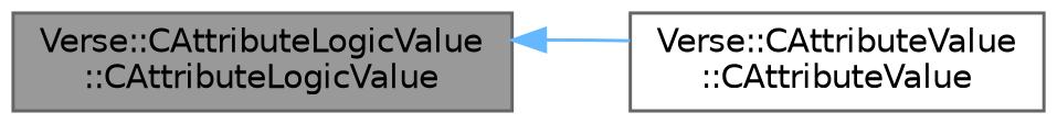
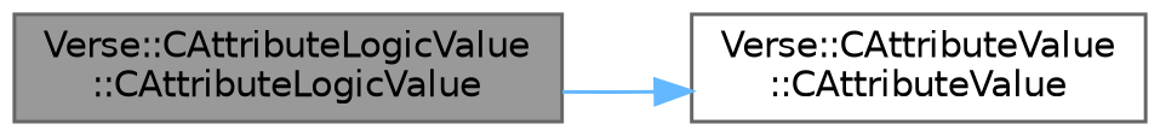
  digraph {
    rankdir=LR
    node [fontname=Helvetica fontsize=10 shape=box style=filled]
    n1 [color=gray40 fillcolor=grey60 fontcolor=black height=0.2 label="Verse::CAttributeLogicValue\l::CAttributeLogicValue" width=0.4]
    n2 [color=grey40 fillcolor=white height=0.2 label="Verse::CAttributeValue\l::CAttributeValue" width=0.4]
-   n2 -> n1 [color=steelblue1 fontname=Helvetica fontsize=10 labelfontname=Helvetica labelfontsize=10 style=solid]
+   n1 -> n2 [color=steelblue1 fontname=Helvetica fontsize=10 labelfontname=Helvetica labelfontsize=10 style=solid]
  }
